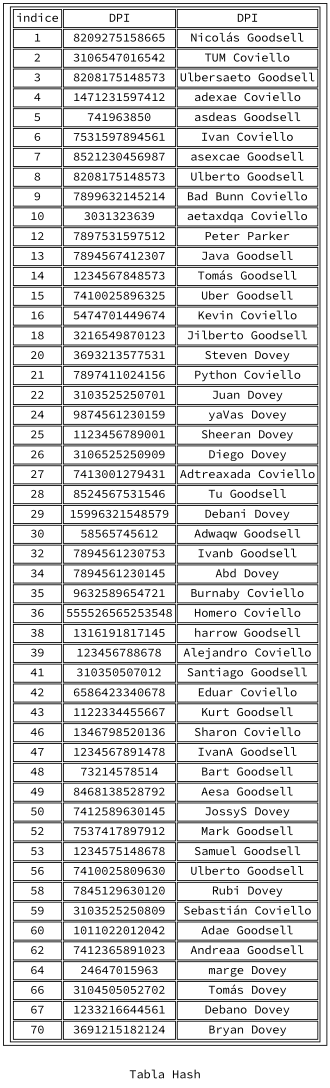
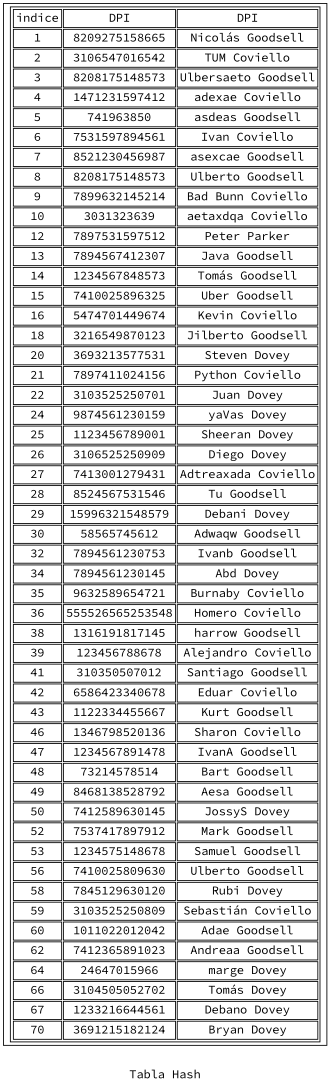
  digraph {
    label="Tabla Hash"
    rankdir=LR
    fontname="Source Code Pro"
-   n1 [label=<   <TABLE> <TR> <TD>indice</TD><TD>DPI</TD><TD>DPI</TD></TR><TR> <TD>1</TD><TD>8209275158665</TD><TD>Nicolás Goodsell</TD></TR><TR> <TD>2</TD><TD>3106547016542</TD><TD>TUM Coviello</TD></TR><TR> <TD>3</TD><TD>8208175148573</TD><TD>Ulbersaeto Goodsell</TD></TR><TR> <TD>4</TD><TD>1471231597412</TD><TD>adexae Coviello</TD></TR><TR> <TD>5</TD><TD>741963850</TD><TD>asdeas Goodsell</TD></TR><TR> <TD>6</TD><TD>7531597894561</TD><TD>Ivan Coviello</TD></TR><TR> <TD>7</TD><TD>8521230456987</TD><TD>asexcae Goodsell</TD></TR><TR> <TD>8</TD><TD>8208175148573</TD><TD>Ulberto Goodsell</TD></TR><TR> <TD>9</TD><TD>7899632145214</TD><TD>Bad Bunn Coviello</TD></TR><TR> <TD>10</TD><TD>3031323639</TD><TD>aetaxdqa Coviello</TD></TR><TR> <TD>12</TD><TD>7897531597512</TD><TD>Peter Parker</TD></TR><TR> <TD>13</TD><TD>7894567412307</TD><TD>Java Goodsell</TD></TR><TR> <TD>14</TD><TD>1234567848573</TD><TD>Tomás Goodsell</TD></TR><TR> <TD>15</TD><TD>7410025896325</TD><TD>Uber Goodsell</TD></TR><TR> <TD>16</TD><TD>5474701449674</TD><TD>Kevin Coviello</TD></TR><TR> <TD>18</TD><TD>3216549870123</TD><TD>Jilberto Goodsell</TD></TR><TR> <TD>20</TD><TD>3693213577531</TD><TD>Steven Dovey</TD></TR><TR> <TD>21</TD><TD>7897411024156</TD><TD>Python Coviello</TD></TR><TR> <TD>22</TD><TD>3103525250701</TD><TD>Juan Dovey</TD></TR><TR> <TD>24</TD><TD>9874561230159</TD><TD>yaVas Dovey</TD></TR><TR> <TD>25</TD><TD>1123456789001</TD><TD>Sheeran Dovey</TD></TR><TR> <TD>26</TD><TD>3106525250909</TD><TD>Diego Dovey</TD></TR><TR> <TD>27</TD><TD>7413001279431</TD><TD>Adtreaxada Coviello</TD></TR><TR> <TD>28</TD><TD>8524567531546</TD><TD>Tu Goodsell</TD></TR><TR> <TD>29</TD><TD>15996321548579</TD><TD>Debani Dovey</TD></TR><TR> <TD>30</TD><TD>58565745612</TD><TD>Adwaqw Goodsell</TD></TR><TR> <TD>32</TD><TD>7894561230753</TD><TD>Ivanb Goodsell</TD></TR><TR> <TD>34</TD><TD>7894561230145</TD><TD>Abd Dovey</TD></TR><TR> <TD>35</TD><TD>9632589654721</TD><TD>Burnaby Coviello</TD></TR><TR> <TD>36</TD><TD>555526565253548</TD><TD>Homero Coviello</TD></TR><TR> <TD>38</TD><TD>1316191817145</TD><TD>harrow Goodsell</TD></TR><TR> <TD>39</TD><TD>123456788678</TD><TD>Alejandro Coviello</TD></TR><TR> <TD>41</TD><TD>310350507012</TD><TD>Santiago Goodsell</TD></TR><TR> <TD>42</TD><TD>6586423340678</TD><TD>Eduar Coviello</TD></TR><TR> <TD>43</TD><TD>1122334455667</TD><TD>Kurt Goodsell</TD></TR><TR> <TD>46</TD><TD>1346798520136</TD><TD>Sharon Coviello</TD></TR><TR> <TD>47</TD><TD>1234567891478</TD><TD>IvanA Goodsell</TD></TR><TR> <TD>48</TD><TD>73214578514</TD><TD>Bart Goodsell</TD></TR><TR> <TD>49</TD><TD>8468138528792</TD><TD>Aesa Goodsell</TD></TR><TR> <TD>50</TD><TD>7412589630145</TD><TD>JossyS Dovey</TD></TR><TR> <TD>52</TD><TD>7537417897912</TD><TD>Mark Goodsell</TD></TR><TR> <TD>53</TD><TD>1234575148678</TD><TD>Samuel Goodsell</TD></TR><TR> <TD>56</TD><TD>7410025809630</TD><TD>Ulberto Goodsell</TD></TR><TR> <TD>58</TD><TD>7845129630120</TD><TD>Rubi Dovey</TD></TR><TR> <TD>59</TD><TD>3103525250809</TD><TD>Sebastián Coviello</TD></TR><TR> <TD>60</TD><TD>1011022012042</TD><TD>Adae Goodsell</TD></TR><TR> <TD>62</TD><TD>7412365891023</TD><TD>Andreaa Goodsell</TD></TR><TR> <TD>64</TD><TD>24647015963</TD><TD>marge Dovey</TD></TR><TR> <TD>66</TD><TD>3104505052702</TD><TD>Tomás Dovey</TD></TR><TR> <TD>67</TD><TD>1233216644561</TD><TD>Debano Dovey</TD></TR><TR> <TD>70</TD><TD>3691215182124</TD><TD>Bryan Dovey</TD></TR></TABLE>> shape=box fontname="Source Code Pro"]
+   n1 [label=<   <TABLE> <TR> <TD>indice</TD><TD>DPI</TD><TD>DPI</TD></TR><TR> <TD>1</TD><TD>8209275158665</TD><TD>Nicolás Goodsell</TD></TR><TR> <TD>2</TD><TD>3106547016542</TD><TD>TUM Coviello</TD></TR><TR> <TD>3</TD><TD>8208175148573</TD><TD>Ulbersaeto Goodsell</TD></TR><TR> <TD>4</TD><TD>1471231597412</TD><TD>adexae Coviello</TD></TR><TR> <TD>5</TD><TD>741963850</TD><TD>asdeas Goodsell</TD></TR><TR> <TD>6</TD><TD>7531597894561</TD><TD>Ivan Coviello</TD></TR><TR> <TD>7</TD><TD>8521230456987</TD><TD>asexcae Goodsell</TD></TR><TR> <TD>8</TD><TD>8208175148573</TD><TD>Ulberto Goodsell</TD></TR><TR> <TD>9</TD><TD>7899632145214</TD><TD>Bad Bunn Coviello</TD></TR><TR> <TD>10</TD><TD>3031323639</TD><TD>aetaxdqa Coviello</TD></TR><TR> <TD>12</TD><TD>7897531597512</TD><TD>Peter Parker</TD></TR><TR> <TD>13</TD><TD>7894567412307</TD><TD>Java Goodsell</TD></TR><TR> <TD>14</TD><TD>1234567848573</TD><TD>Tomás Goodsell</TD></TR><TR> <TD>15</TD><TD>7410025896325</TD><TD>Uber Goodsell</TD></TR><TR> <TD>16</TD><TD>5474701449674</TD><TD>Kevin Coviello</TD></TR><TR> <TD>18</TD><TD>3216549870123</TD><TD>Jilberto Goodsell</TD></TR><TR> <TD>20</TD><TD>3693213577531</TD><TD>Steven Dovey</TD></TR><TR> <TD>21</TD><TD>7897411024156</TD><TD>Python Coviello</TD></TR><TR> <TD>22</TD><TD>3103525250701</TD><TD>Juan Dovey</TD></TR><TR> <TD>24</TD><TD>9874561230159</TD><TD>yaVas Dovey</TD></TR><TR> <TD>25</TD><TD>1123456789001</TD><TD>Sheeran Dovey</TD></TR><TR> <TD>26</TD><TD>3106525250909</TD><TD>Diego Dovey</TD></TR><TR> <TD>27</TD><TD>7413001279431</TD><TD>Adtreaxada Coviello</TD></TR><TR> <TD>28</TD><TD>8524567531546</TD><TD>Tu Goodsell</TD></TR><TR> <TD>29</TD><TD>15996321548579</TD><TD>Debani Dovey</TD></TR><TR> <TD>30</TD><TD>58565745612</TD><TD>Adwaqw Goodsell</TD></TR><TR> <TD>32</TD><TD>7894561230753</TD><TD>Ivanb Goodsell</TD></TR><TR> <TD>34</TD><TD>7894561230145</TD><TD>Abd Dovey</TD></TR><TR> <TD>35</TD><TD>9632589654721</TD><TD>Burnaby Coviello</TD></TR><TR> <TD>36</TD><TD>555526565253548</TD><TD>Homero Coviello</TD></TR><TR> <TD>38</TD><TD>1316191817145</TD><TD>harrow Goodsell</TD></TR><TR> <TD>39</TD><TD>123456788678</TD><TD>Alejandro Coviello</TD></TR><TR> <TD>41</TD><TD>310350507012</TD><TD>Santiago Goodsell</TD></TR><TR> <TD>42</TD><TD>6586423340678</TD><TD>Eduar Coviello</TD></TR><TR> <TD>43</TD><TD>1122334455667</TD><TD>Kurt Goodsell</TD></TR><TR> <TD>46</TD><TD>1346798520136</TD><TD>Sharon Coviello</TD></TR><TR> <TD>47</TD><TD>1234567891478</TD><TD>IvanA Goodsell</TD></TR><TR> <TD>48</TD><TD>73214578514</TD><TD>Bart Goodsell</TD></TR><TR> <TD>49</TD><TD>8468138528792</TD><TD>Aesa Goodsell</TD></TR><TR> <TD>50</TD><TD>7412589630145</TD><TD>JossyS Dovey</TD></TR><TR> <TD>52</TD><TD>7537417897912</TD><TD>Mark Goodsell</TD></TR><TR> <TD>53</TD><TD>1234575148678</TD><TD>Samuel Goodsell</TD></TR><TR> <TD>56</TD><TD>7410025809630</TD><TD>Ulberto Goodsell</TD></TR><TR> <TD>58</TD><TD>7845129630120</TD><TD>Rubi Dovey</TD></TR><TR> <TD>59</TD><TD>3103525250809</TD><TD>Sebastián Coviello</TD></TR><TR> <TD>60</TD><TD>1011022012042</TD><TD>Adae Goodsell</TD></TR><TR> <TD>62</TD><TD>7412365891023</TD><TD>Andreaa Goodsell</TD></TR><TR> <TD>64</TD><TD>24647015966</TD><TD>marge Dovey</TD></TR><TR> <TD>66</TD><TD>3104505052702</TD><TD>Tomás Dovey</TD></TR><TR> <TD>67</TD><TD>1233216644561</TD><TD>Debano Dovey</TD></TR><TR> <TD>70</TD><TD>3691215182124</TD><TD>Bryan Dovey</TD></TR></TABLE>> shape=box fontname="Source Code Pro"]
  }
